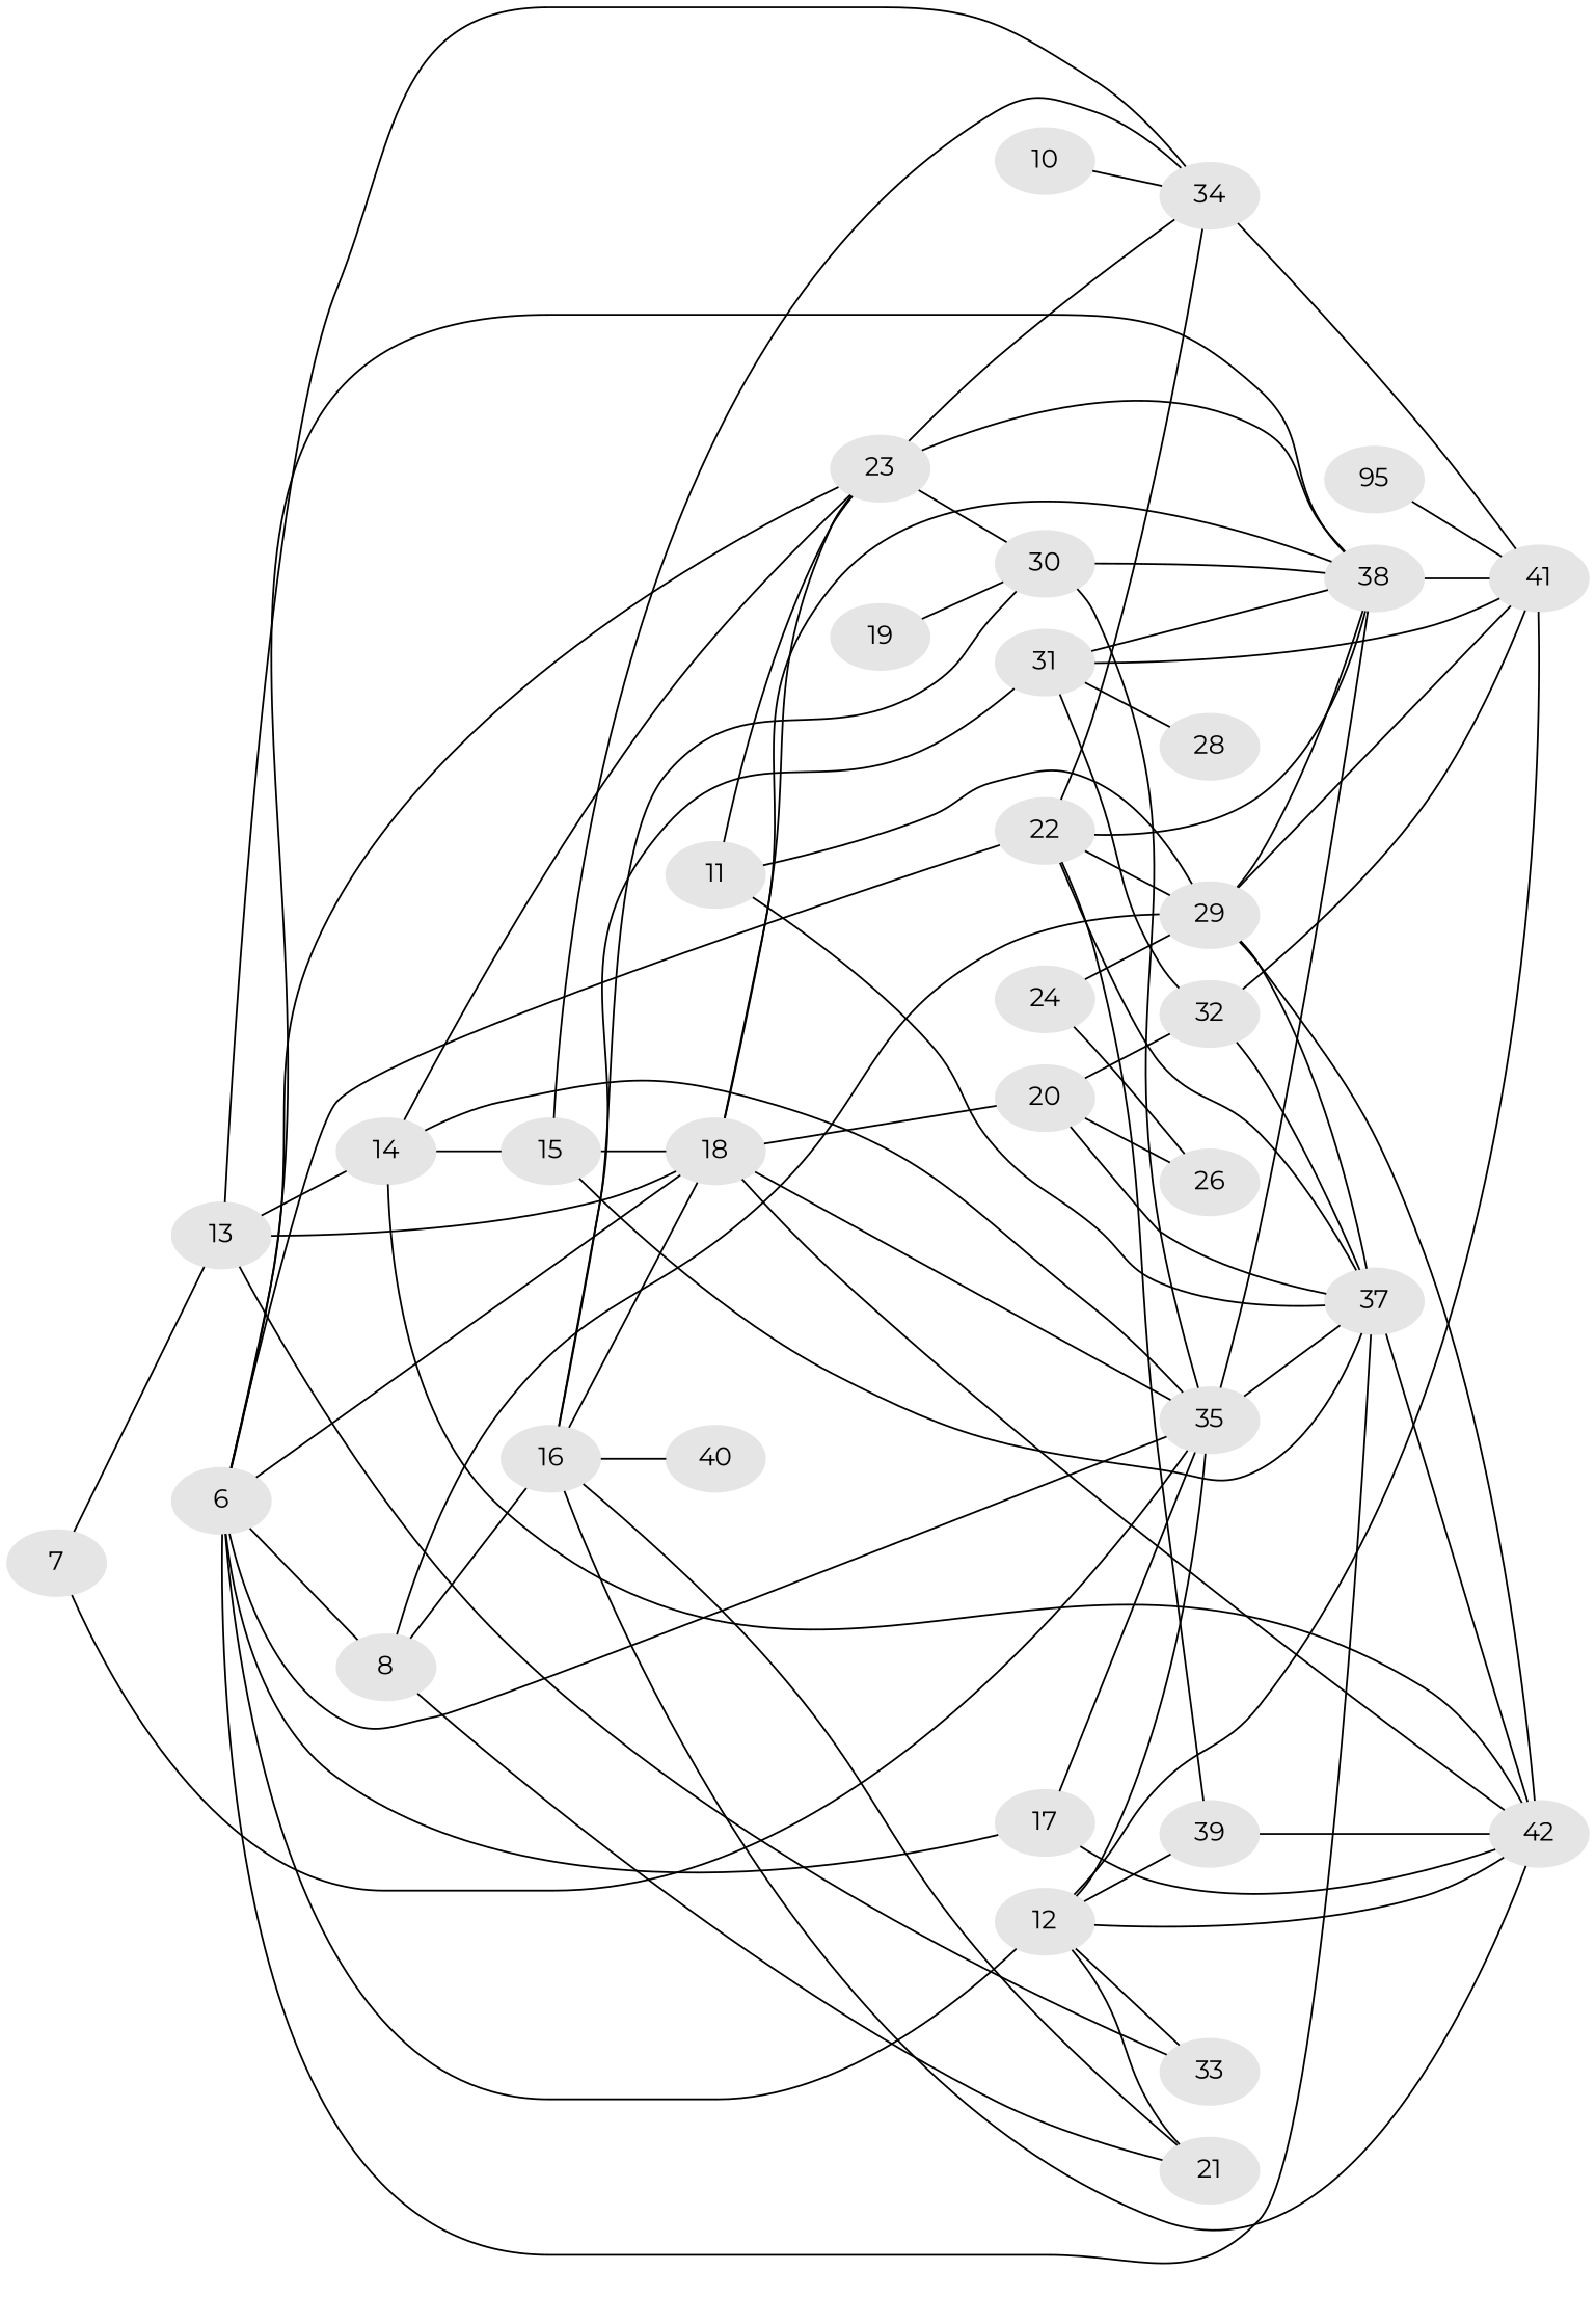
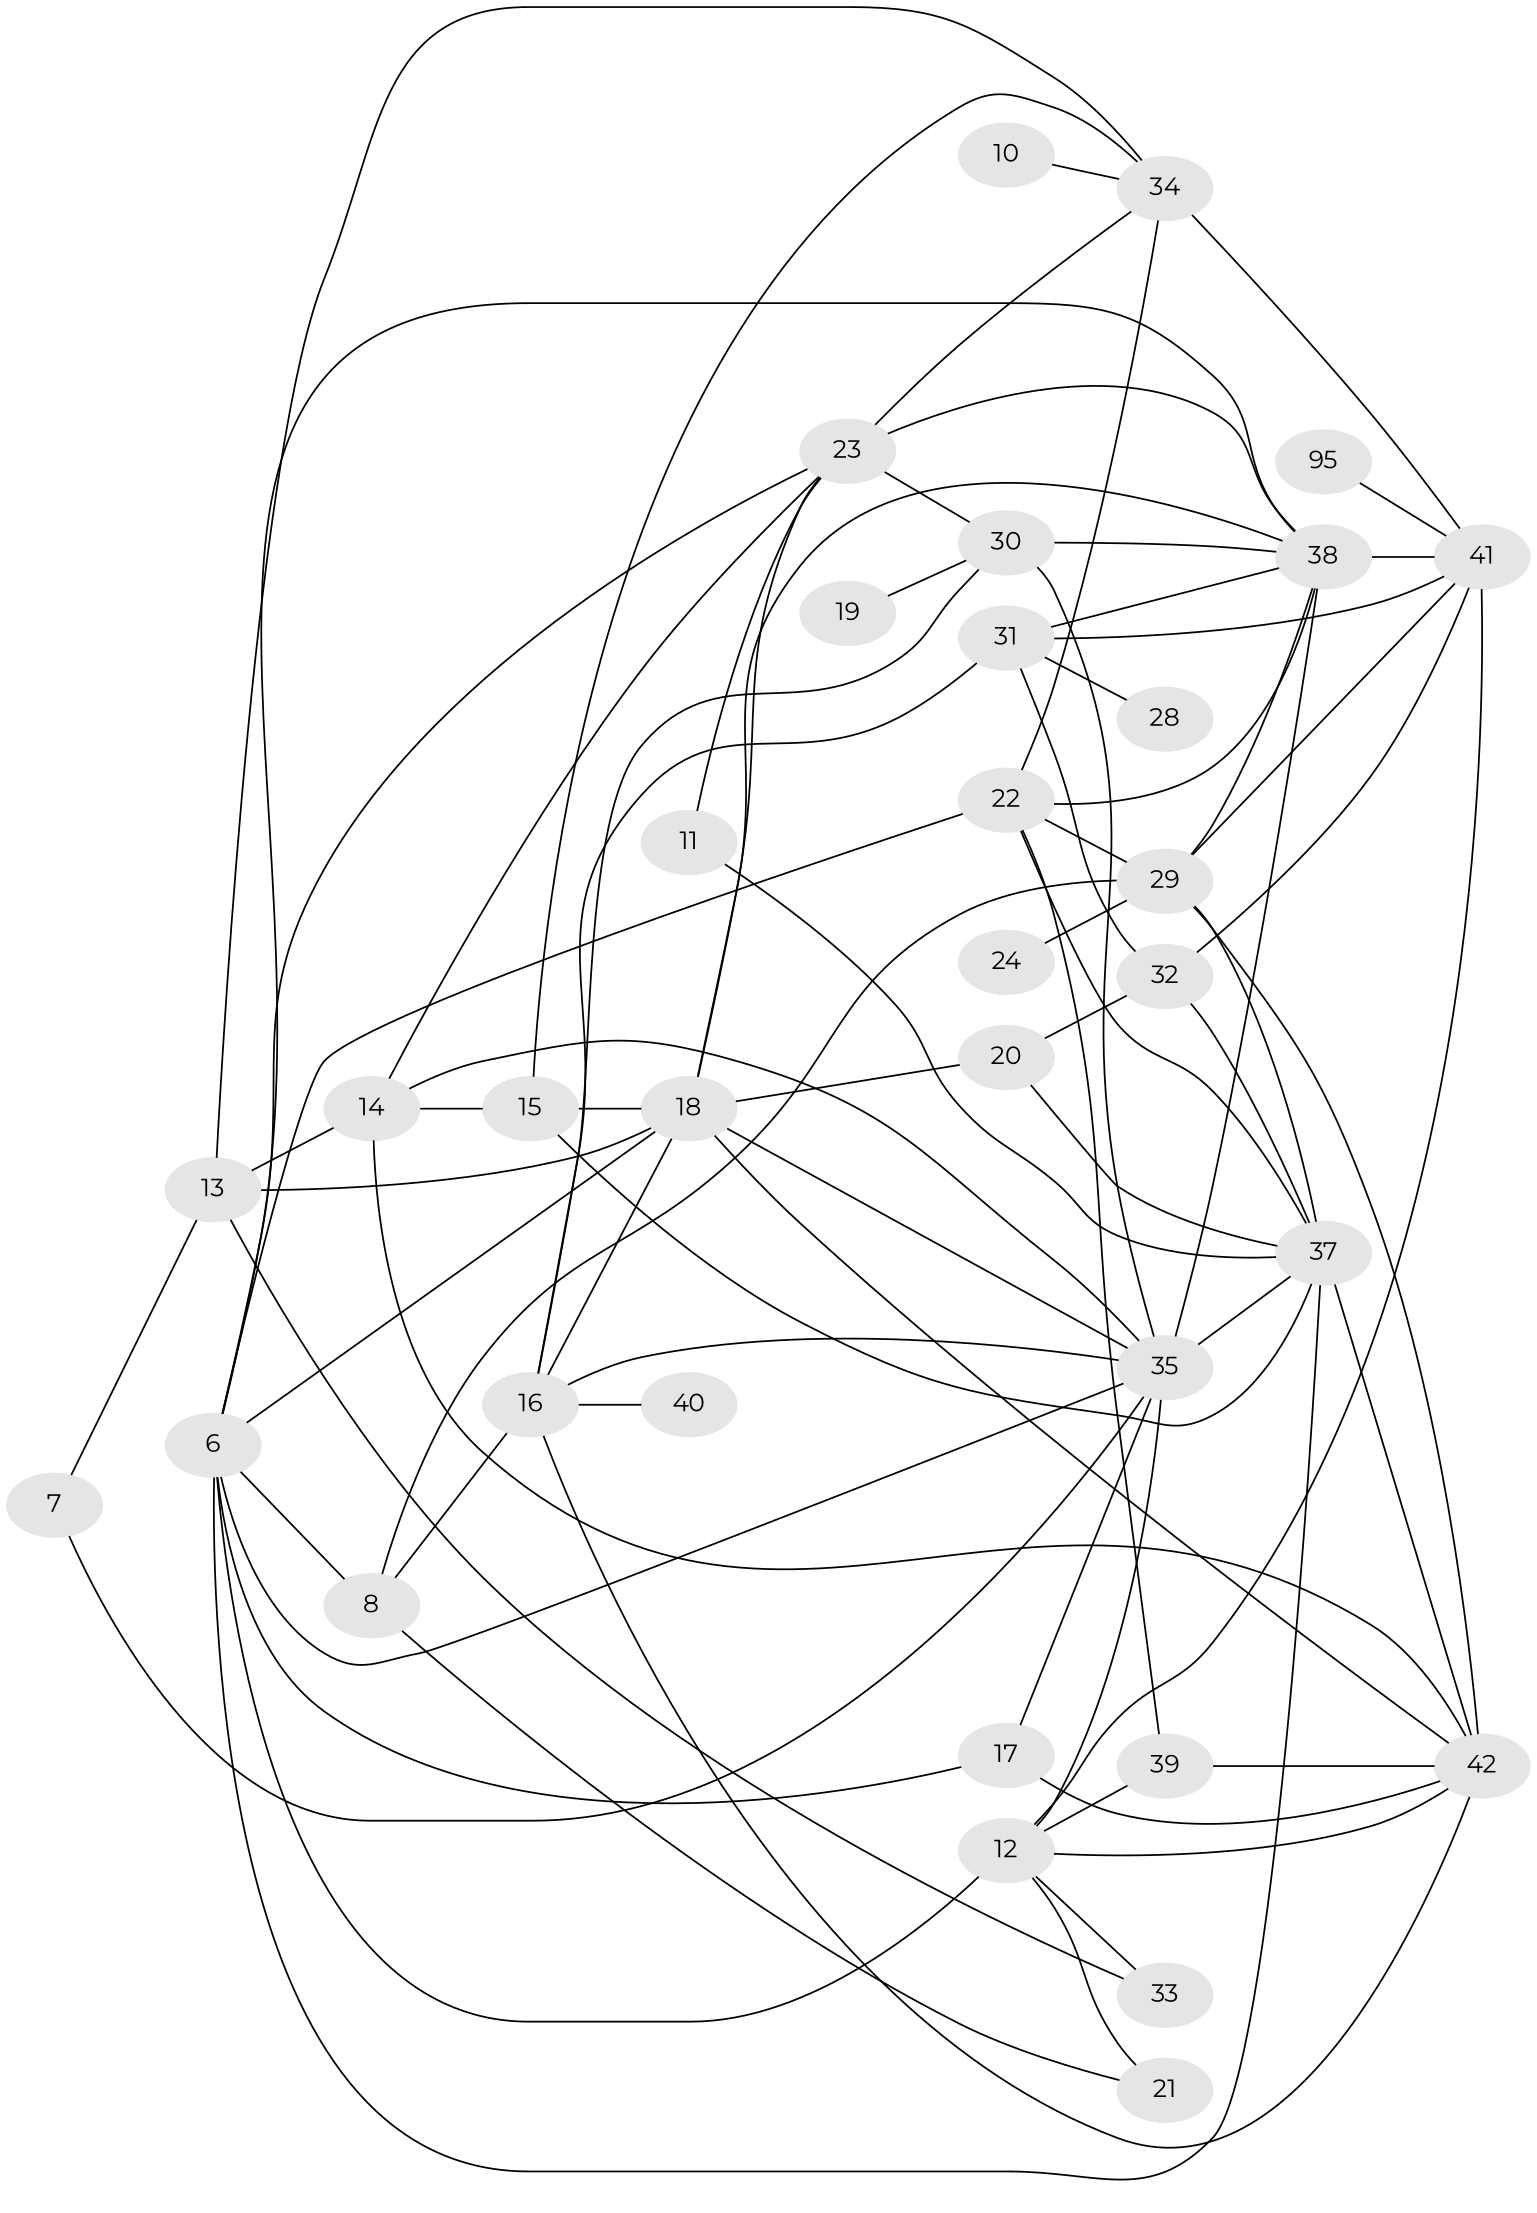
  graph {
    fontname=Montserrat
    rankdir=LR
    node [color=gray90 fontname=Montserrat style=filled]
    edge [fontname=Montserrat weight=1.0]
    6
    8
    12
    17
    18
    22
    23
    35
    37
    38
    16
    21
    29
    33
    39
    41
    42
    20
    34
    30
    7
    13
    14
    31
    40
    10
    11
    15
    32
    28
-   26
    19
    24
    n34 [label=95]
    6 -- 8
    6 -- 12
    6 -- 17
    6 -- 18
    6 -- 22
    6 -- 23
    6 -- 35
    6 -- 37
    6 -- 38 [weight=2.0]
    8 -- 16
    8 -- 21
    8 -- 29
    12 -- 35
    12 -- 21
    12 -- 33
    12 -- 39
    12 -- 41
    12 -- 42 [weight=3.0]
    17 -- 35
    17 -- 42
    18 -- 23
    18 -- 35
    18 -- 38
    18 -- 42
    18 -- 20
    22 -- 37 [weight=2.0]
    22 -- 38
    22 -- 29
    22 -- 39
    22 -- 34
    23 -- 38
    23 -- 34
    23 -- 30 [weight=2.0]
    35 -- 37
    35 -- 38
    37 -- 42
    38 -- 41 [weight=3.0]
    16 -- 18
-   16 -- 21
+   16 -- 35
    16 -- 42
    16 -- 30
    16 -- 31
    16 -- 40
    29 -- 37
    29 -- 38
    29 -- 41
    29 -- 42
    39 -- 42
    20 -- 37
    20 -- 32
-   20 -- 26
    34 -- 41
    30 -- 35 [weight=3.0]
    30 -- 38
    7 -- 35
    7 -- 13
    13 -- 18
    13 -- 33
    13 -- 34
    13 -- 14
    14 -- 23
    14 -- 35 [weight=2.0]
    14 -- 42 [weight=2.0]
    14 -- 15
    31 -- 38
    31 -- 41
    31 -- 32
    31 -- 28
    10 -- 34
    11 -- 23
    11 -- 37
-   11 -- 29
    15 -- 18 [weight=2.0]
    15 -- 37
    15 -- 34
    32 -- 37
    32 -- 41
    19 -- 30
    24 -- 29
-   24 -- 26
    n34 -- 41
  }
